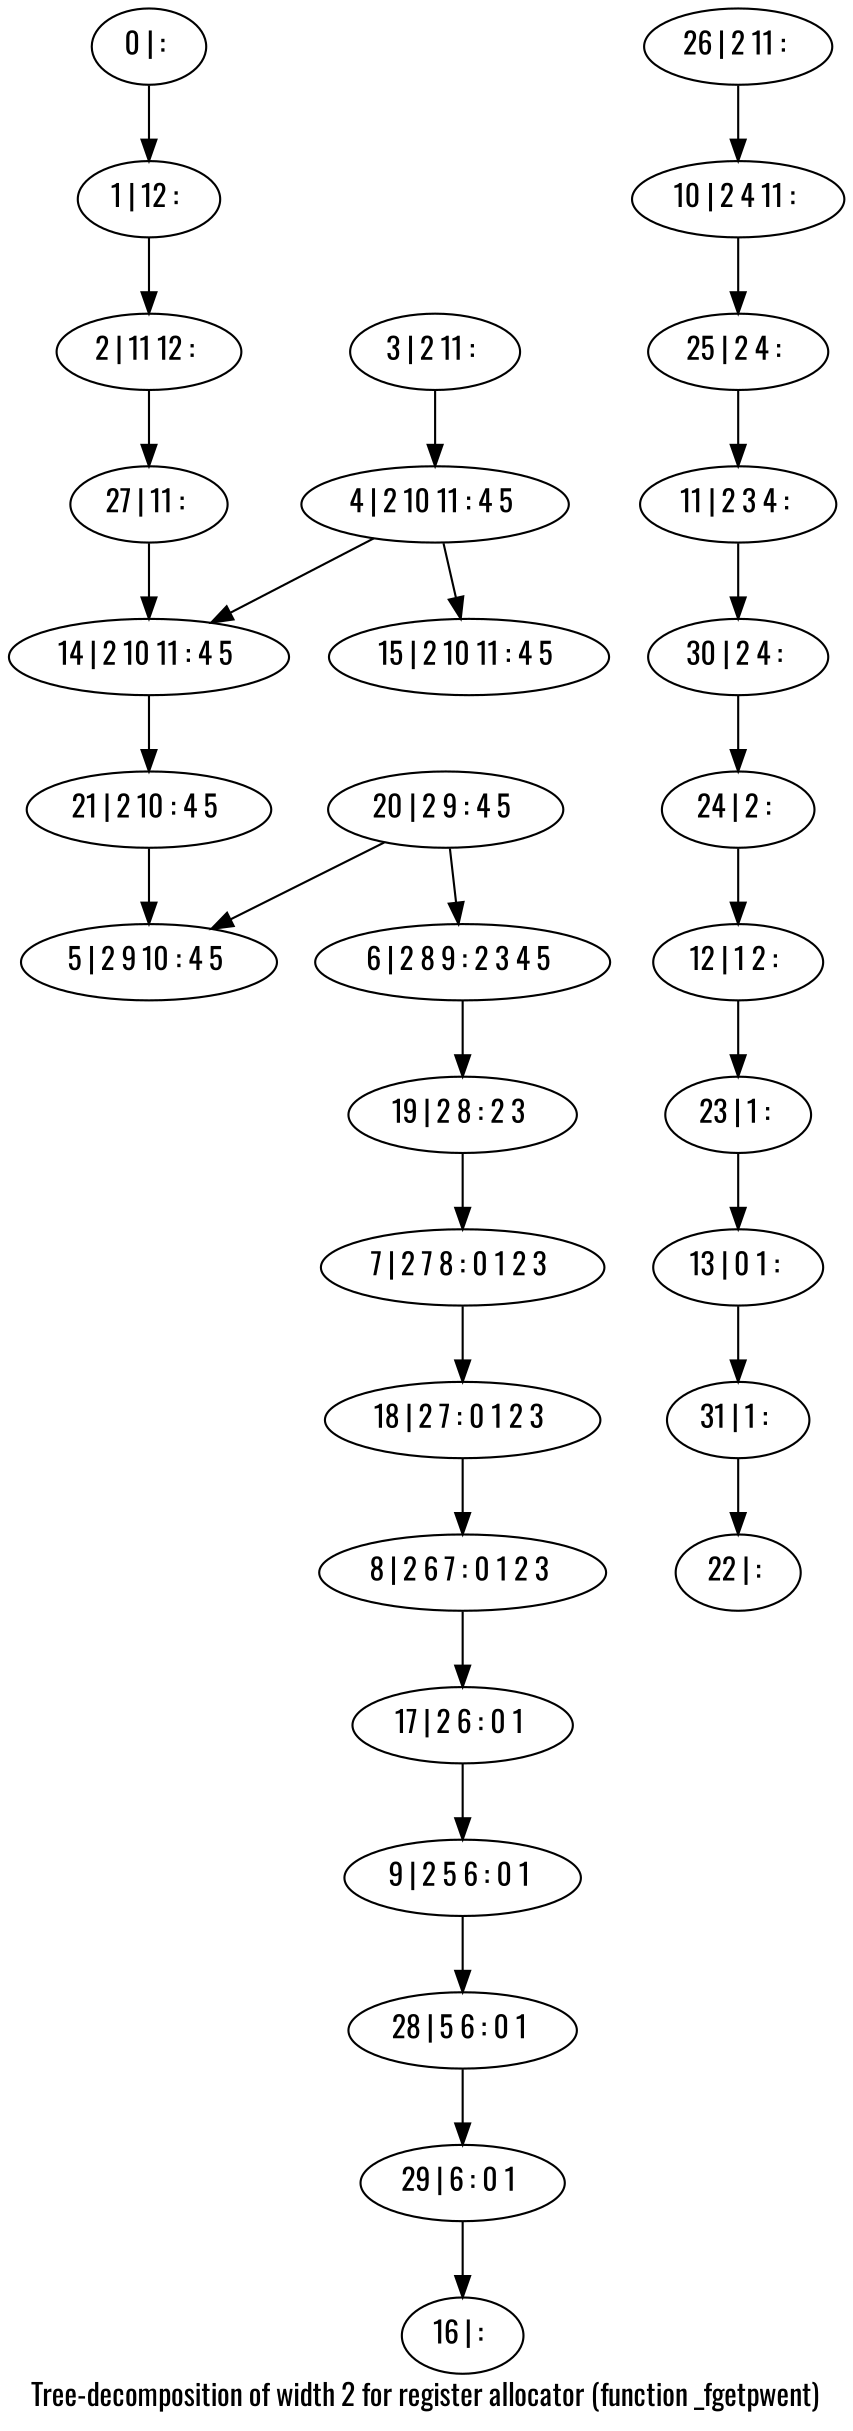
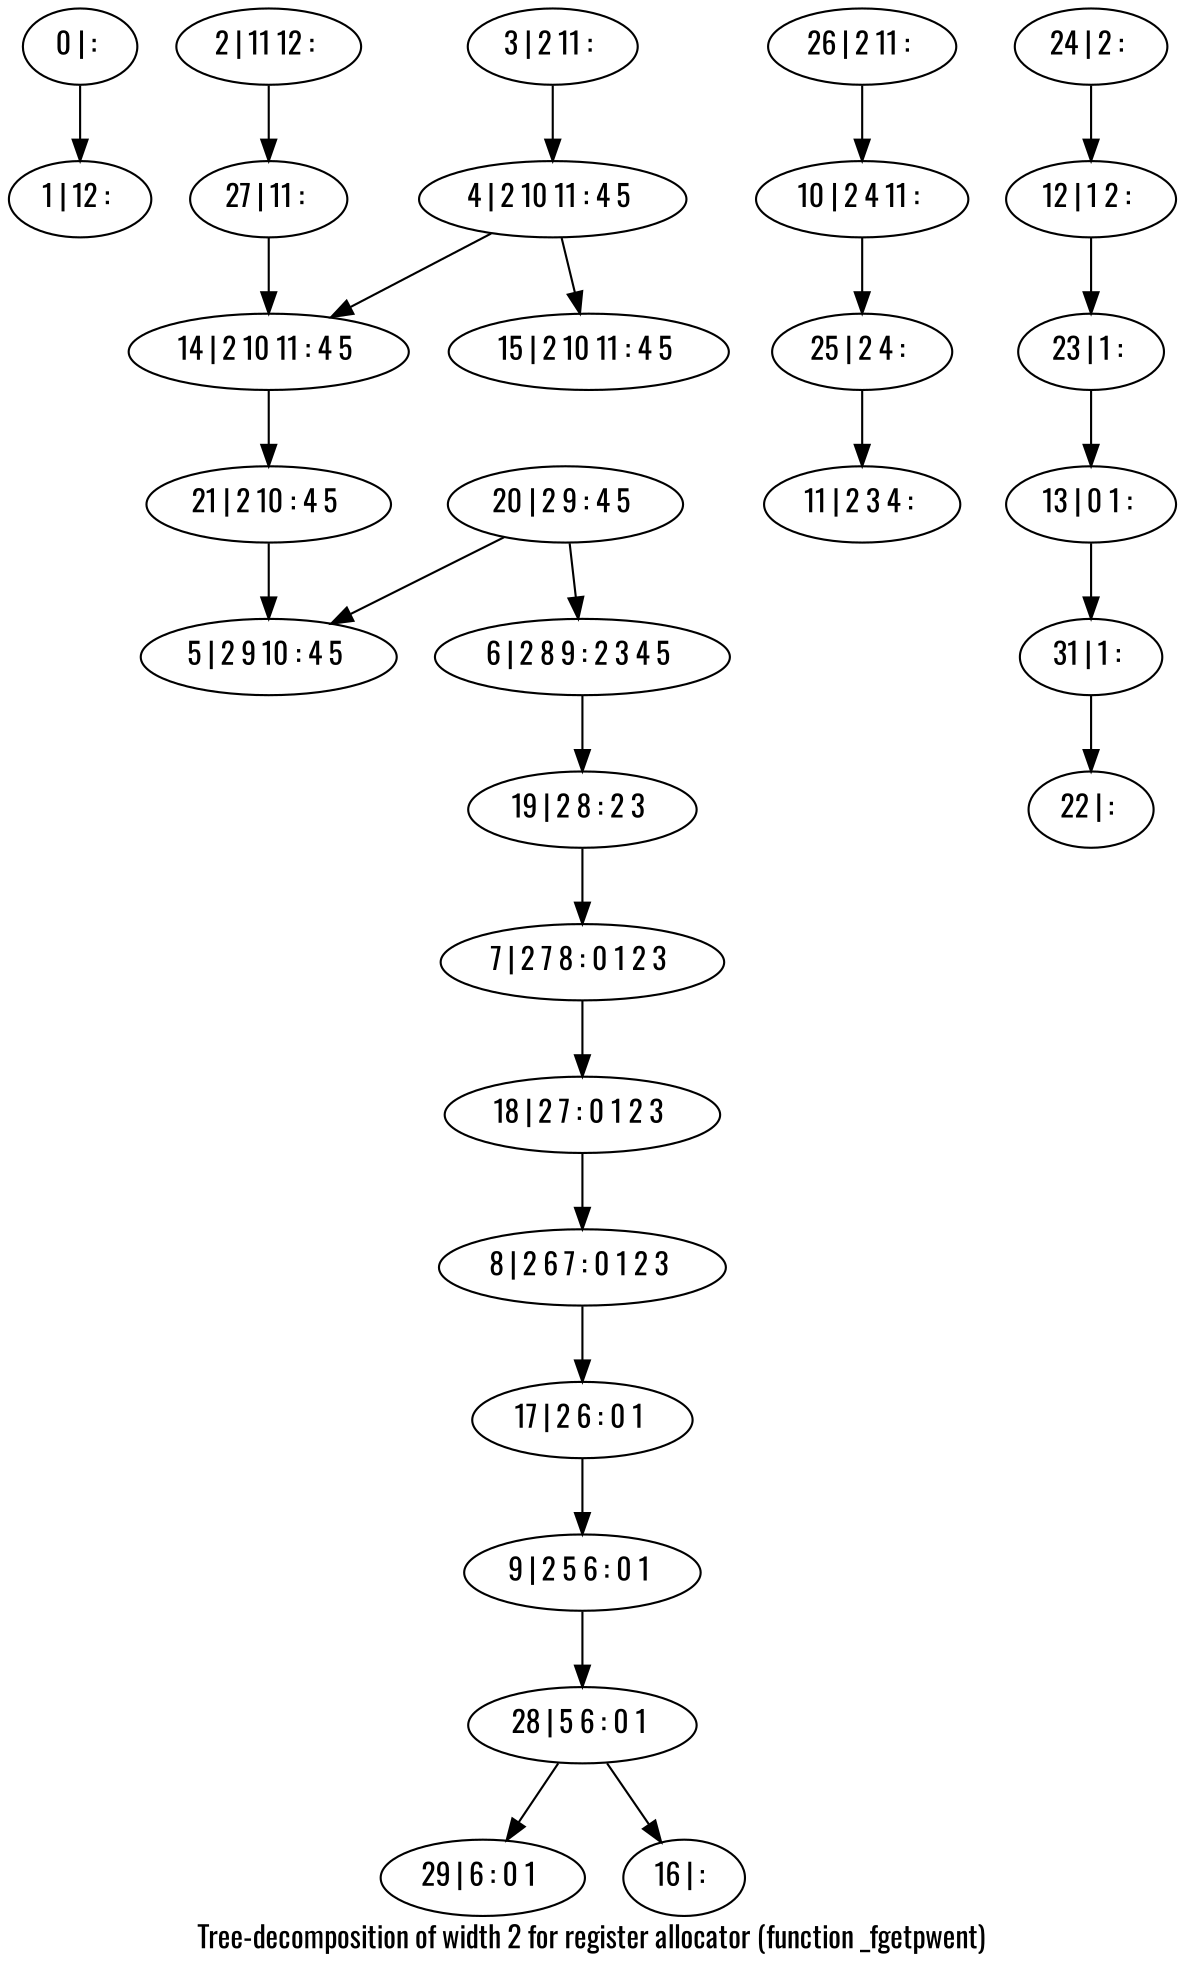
  digraph {
    fontname=Oswald
    label="Tree-decomposition of width 2 for register allocator (function _fgetpwent)"
    node [fontname=Oswald]
    edge [fontname=Oswald]
    n1 [label="0 | : "]
    n2 [label="1 | 12 : "]
    n3 [label="2 | 11 12 : "]
    n4 [label="27 | 11 : "]
    n5 [label="14 | 2 10 11 : 4 5 "]
    n6 [label="3 | 2 11 : "]
    n7 [label="4 | 2 10 11 : 4 5 "]
    n8 [label="15 | 2 10 11 : 4 5 "]
    n9 [label="21 | 2 10 : 4 5 "]
    n10 [label="5 | 2 9 10 : 4 5 "]
    n11 [label="20 | 2 9 : 4 5 "]
    n12 [label="6 | 2 8 9 : 2 3 4 5 "]
    n13 [label="19 | 2 8 : 2 3 "]
    n14 [label="7 | 2 7 8 : 0 1 2 3 "]
    n15 [label="18 | 2 7 : 0 1 2 3 "]
    n16 [label="8 | 2 6 7 : 0 1 2 3 "]
    n17 [label="17 | 2 6 : 0 1 "]
    n18 [label="9 | 2 5 6 : 0 1 "]
    n19 [label="28 | 5 6 : 0 1 "]
    n20 [label="29 | 6 : 0 1 "]
    n21 [label="10 | 2 4 11 : "]
    n22 [label="25 | 2 4 : "]
    n23 [label="11 | 2 3 4 : "]
-   n24 [label="30 | 2 4 : "]
    n25 [label="24 | 2 : "]
    n26 [label="12 | 1 2 : "]
    n27 [label="23 | 1 : "]
    n28 [label="13 | 0 1 : "]
    n29 [label="31 | 1 : "]
    n30 [label="22 | : "]
    n31 [label="26 | 2 11 : "]
    n32 [label="16 | : "]
    n1 -> n2
-   n2 -> n3
    n3 -> n4
    n4 -> n5
    n5 -> n9
    n6 -> n7
    n7 -> n5
    n7 -> n8
    n9 -> n10
    n11 -> n10
    n11 -> n12
    n12 -> n13
    n13 -> n14
    n14 -> n15
    n15 -> n16
    n16 -> n17
    n17 -> n18
    n18 -> n19
    n19 -> n20
-   n20 -> n32
+   n19 -> n32
    n21 -> n22
    n22 -> n23
-   n23 -> n24
-   n24 -> n25
    n25 -> n26
    n26 -> n27
    n27 -> n28
    n28 -> n29
    n29 -> n30
    n31 -> n21
  }
